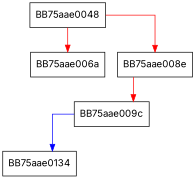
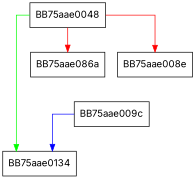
  digraph {
    fontname=Inter
    splines=ortho
    node [fontname=Inter shape=box]
    edge [color=red fontname=Inter]
    BB75aae0048
    BB75aae0134
-   BB75aae006a
+   BB75aae006a [label=BB75aae086a]
    BB75aae008e
    BB75aae009c
+   BB75aae0048 -> BB75aae0134 [color=green]
    BB75aae0048 -> BB75aae006a
    BB75aae0048 -> BB75aae008e
-   BB75aae008e -> BB75aae009c
    BB75aae009c -> BB75aae0134 [color=blue]
  }
